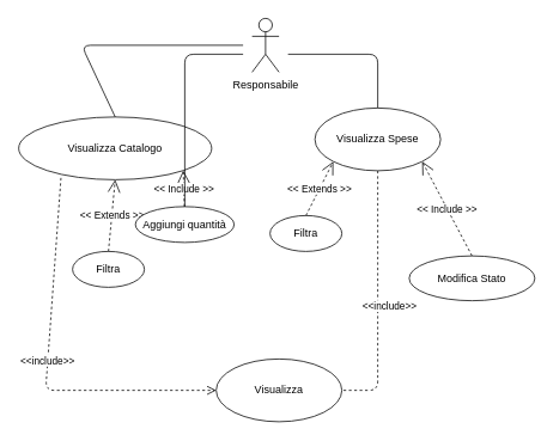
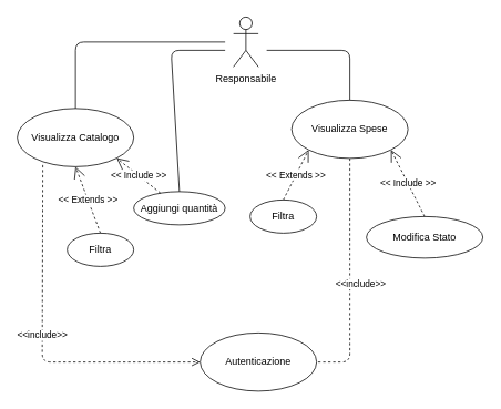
  <mxCell id="0" />
  <mxCell id="1" parent="0" />
  <mxCell id="2" value="Responsabile" style="shape=umlActor;verticalLabelPosition=bottom;verticalAlign=top;html=1;" parent="1" vertex="1"><mxGeometry x="280" y="20" width="30" height="60" as="geometry" /></mxCell>
- <mxCell id="3" value="Visualizza Catalogo" style="ellipse;whiteSpace=wrap;html=1;" parent="1" vertex="1"><mxGeometry x="20" y="130" width="215" height="70" as="geometry" /></mxCell>
+ <mxCell id="3" value="Visualizza Catalogo" style="ellipse;whiteSpace=wrap;html=1;" parent="1" vertex="1"><mxGeometry x="20" y="130" width="140" height="70" as="geometry" /></mxCell>
  <mxCell id="4" value="" style="endArrow=none;endFill=0;endSize=12;html=1;entryX=0.5;entryY=0;entryDx=0;entryDy=0;" parent="1" target="3" edge="1"><mxGeometry width="160" relative="1" as="geometry"><mxPoint x="270" y="50" as="sourcePoint" /><mxPoint x="390" y="270" as="targetPoint" /><Array as="points"><mxPoint x="90" y="50" /></Array></mxGeometry></mxCell>
  <mxCell id="5" value="Filtra" style="ellipse;whiteSpace=wrap;html=1;" parent="1" vertex="1"><mxGeometry x="80" y="280" width="80" height="40" as="geometry" /></mxCell>
  <mxCell id="6" value="&amp;lt;&amp;lt; Extends &amp;gt;&amp;gt;" style="endArrow=open;endSize=12;dashed=1;html=1;exitX=0.5;exitY=0;exitDx=0;exitDy=0;entryX=0.5;entryY=1;entryDx=0;entryDy=0;" parent="1" source="5" target="3" edge="1"><mxGeometry width="160" relative="1" as="geometry"><mxPoint x="230" y="270" as="sourcePoint" /><mxPoint x="390" y="270" as="targetPoint" /></mxGeometry></mxCell>
- <mxCell id="7" value="Aggiungi quantità" style="ellipse;whiteSpace=wrap;html=1;" parent="1" vertex="1"><mxGeometry x="150" y="230" width="110" height="40" as="geometry" /></mxCell>
+ <mxCell id="7" value="Aggiungi quantità" style="ellipse;whiteSpace=wrap;html=1;" parent="1" vertex="1"><mxGeometry x="160" y="230" width="110" height="40" as="geometry" /></mxCell>
  <mxCell id="8" value="&amp;lt;&amp;lt; Include &amp;gt;&amp;gt;" style="endArrow=open;endSize=12;dashed=1;html=1;entryX=1;entryY=1;entryDx=0;entryDy=0;" parent="1" source="7" target="3" edge="1"><mxGeometry width="160" relative="1" as="geometry"><mxPoint x="10" y="300" as="sourcePoint" /><mxPoint x="30" y="220" as="targetPoint" /></mxGeometry></mxCell>
  <mxCell id="9" value="" style="endArrow=none;endFill=0;endSize=12;html=1;entryX=0.5;entryY=0;entryDx=0;entryDy=0;" parent="1" target="7" edge="1"><mxGeometry width="160" relative="1" as="geometry"><mxPoint x="270" y="60" as="sourcePoint" /><mxPoint x="30" y="150" as="targetPoint" /><Array as="points"><mxPoint x="205" y="60" /></Array></mxGeometry></mxCell>
  <mxCell id="10" value="Visualizza Spese" style="ellipse;whiteSpace=wrap;html=1;" parent="1" vertex="1"><mxGeometry x="350" y="120" width="140" height="70" as="geometry" /></mxCell>
- <mxCell id="11" value="Modifica Stato" style="ellipse;whiteSpace=wrap;html=1;" parent="1" vertex="1"><mxGeometry x="455" y="285" width="140" height="50" as="geometry" /></mxCell>
+ <mxCell id="11" value="Modifica Stato" style="ellipse;whiteSpace=wrap;html=1;" parent="1" vertex="1"><mxGeometry x="440" y="260" width="140" height="50" as="geometry" /></mxCell>
  <mxCell id="12" value="" style="endArrow=none;endFill=0;endSize=12;html=1;entryX=0.5;entryY=0;entryDx=0;entryDy=0;" parent="1" target="10" edge="1"><mxGeometry width="160" relative="1" as="geometry"><mxPoint x="320" y="60" as="sourcePoint" /><mxPoint x="375" y="260" as="targetPoint" /><Array as="points"><mxPoint x="420" y="60" /></Array></mxGeometry></mxCell>
- <mxCell id="13" value="Visualizza" style="ellipse;whiteSpace=wrap;html=1;" parent="1" vertex="1"><mxGeometry x="240" y="400" width="140" height="70" as="geometry" /></mxCell>
+ <mxCell id="13" value="Autenticazione" style="ellipse;whiteSpace=wrap;html=1;" parent="1" vertex="1"><mxGeometry x="240" y="400" width="140" height="70" as="geometry" /></mxCell>
  <mxCell id="14" value="&amp;lt;&amp;lt;include&amp;gt;&amp;gt;" style="html=1;verticalAlign=bottom;endArrow=open;dashed=1;endSize=8;exitX=0.219;exitY=0.971;exitDx=0;exitDy=0;entryX=0;entryY=0.5;entryDx=0;entryDy=0;exitPerimeter=0;" parent="1" source="3" target="13" edge="1"><mxGeometry relative="1" as="geometry"><mxPoint x="-130" y="220" as="sourcePoint" /><mxPoint x="264" y="565" as="targetPoint" /><Array as="points"><mxPoint x="50" y="435" /></Array></mxGeometry></mxCell>
  <mxCell id="15" value="&amp;lt;&amp;lt;include&amp;gt;&amp;gt;" style="html=1;verticalAlign=bottom;endArrow=none;dashed=1;endSize=8;entryX=1;entryY=0.5;entryDx=0;entryDy=0;exitX=0.5;exitY=1;exitDx=0;exitDy=0;" parent="1" source="10" target="13" edge="1"><mxGeometry x="0.126" y="13" relative="1" as="geometry"><mxPoint x="510" y="210" as="sourcePoint" /><mxPoint x="404" y="565" as="targetPoint" /><Array as="points"><mxPoint x="420" y="435" /></Array><mxPoint as="offset" /></mxGeometry></mxCell>
  <mxCell id="16" value="Filtra" style="ellipse;whiteSpace=wrap;html=1;" parent="1" vertex="1"><mxGeometry x="300" y="240" width="80" height="40" as="geometry" /></mxCell>
  <mxCell id="17" value="&amp;lt;&amp;lt; Extends &amp;gt;&amp;gt;" style="endArrow=open;endSize=12;dashed=1;html=1;exitX=0.5;exitY=0;exitDx=0;exitDy=0;entryX=0;entryY=1;entryDx=0;entryDy=0;" parent="1" source="16" target="10" edge="1"><mxGeometry width="160" relative="1" as="geometry"><mxPoint x="620" y="265" as="sourcePoint" /><mxPoint x="410" y="205" as="targetPoint" /></mxGeometry></mxCell>
  <mxCell id="18" value="&amp;lt;&amp;lt; Include &amp;gt;&amp;gt;" style="endArrow=open;endSize=12;dashed=1;html=1;entryX=1;entryY=1;entryDx=0;entryDy=0;exitX=0.5;exitY=0;exitDx=0;exitDy=0;" parent="1" source="11" target="10" edge="1"><mxGeometry width="160" relative="1" as="geometry"><mxPoint x="125.264" y="300.316" as="sourcePoint" /><mxPoint x="79.919" y="209.536" as="targetPoint" /></mxGeometry></mxCell>
